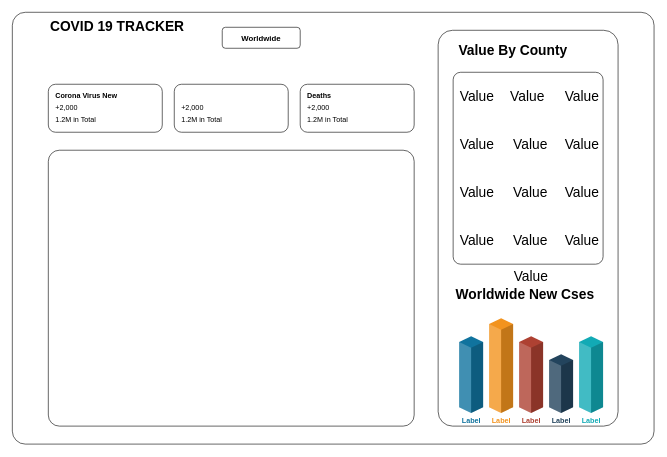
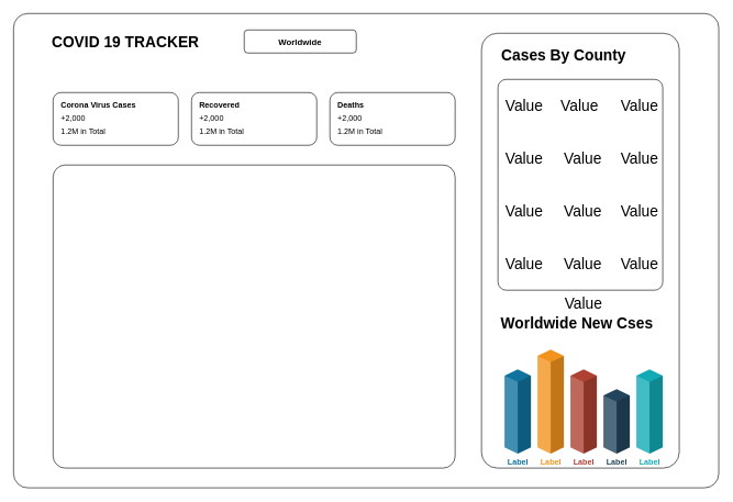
  <mxCell id="0" />
  <mxCell id="1" parent="0" />
  <mxCell id="2" value="" style="rounded=1;whiteSpace=wrap;html=1;arcSize=3;" vertex="1" parent="1"><mxGeometry x="20" y="20" width="1070" height="720" as="geometry" /></mxCell>
- <mxCell id="3" value="COVID 19 TRACKER" style="text;html=1;strokeColor=none;fillColor=none;align=center;verticalAlign=middle;whiteSpace=wrap;rounded=0;fontSize=23;fontStyle=1" vertex="1" parent="1"><mxGeometry x="45" y="33" width="300" height="20" as="geometry" /></mxCell>
- <mxCell id="4" value="Worldwide" style="rounded=1;whiteSpace=wrap;html=1;fontSize=13;labelBorderColor=none;fontStyle=1" vertex="1" parent="1"><mxGeometry x="370" y="45" width="130" height="35" as="geometry" /></mxCell>
+ <mxCell id="3" value="COVID 19 TRACKER" style="text;html=1;strokeColor=none;fillColor=none;align=center;verticalAlign=middle;whiteSpace=wrap;rounded=0;fontSize=23;fontStyle=1" vertex="1" parent="1"><mxGeometry x="40" y="53" width="300" height="20" as="geometry" /></mxCell>
+ <mxCell id="4" value="Worldwide" style="rounded=1;whiteSpace=wrap;html=1;fontSize=13;labelBorderColor=none;fontStyle=1" vertex="1" parent="1"><mxGeometry x="370" y="45" width="170" height="35" as="geometry" /></mxCell>
  <mxCell id="5" value="" style="rounded=1;whiteSpace=wrap;html=1;fontSize=23;" vertex="1" parent="1"><mxGeometry x="80" y="140" width="190" height="80" as="geometry" /></mxCell>
- <mxCell id="6" value="Corona Virus New" style="text;html=1;strokeColor=none;fillColor=none;align=left;verticalAlign=middle;whiteSpace=wrap;rounded=0;fontSize=12;fontStyle=1" vertex="1" parent="1"><mxGeometry x="90" y="150" width="120" height="20" as="geometry" /></mxCell>
+ <mxCell id="6" value="Corona Virus Cases" style="text;html=1;strokeColor=none;fillColor=none;align=left;verticalAlign=middle;whiteSpace=wrap;rounded=0;fontSize=12;fontStyle=1" vertex="1" parent="1"><mxGeometry x="90" y="150" width="120" height="20" as="geometry" /></mxCell>
  <mxCell id="7" value="+2,000" style="text;html=1;strokeColor=none;fillColor=none;align=left;verticalAlign=middle;whiteSpace=wrap;rounded=0;fontSize=12;" vertex="1" parent="1"><mxGeometry x="90" y="170" width="120" height="20" as="geometry" /></mxCell>
  <mxCell id="8" value="1.2M in Total" style="text;html=1;strokeColor=none;fillColor=none;align=left;verticalAlign=middle;whiteSpace=wrap;rounded=0;fontSize=12;" vertex="1" parent="1"><mxGeometry x="90" y="190" width="110" height="20" as="geometry" /></mxCell>
  <mxCell id="9" value="" style="rounded=1;whiteSpace=wrap;html=1;fontSize=23;" vertex="1" parent="1"><mxGeometry x="290" y="140" width="190" height="80" as="geometry" /></mxCell>
+ <mxCell id="10" value="Recovered" style="text;html=1;strokeColor=none;fillColor=none;align=left;verticalAlign=middle;whiteSpace=wrap;rounded=0;fontSize=12;fontStyle=1" vertex="1" parent="1"><mxGeometry x="300" y="150" width="120" height="20" as="geometry" /></mxCell>
  <mxCell id="11" value="+2,000" style="text;html=1;strokeColor=none;fillColor=none;align=left;verticalAlign=middle;whiteSpace=wrap;rounded=0;fontSize=12;" vertex="1" parent="1"><mxGeometry x="300" y="170" width="120" height="20" as="geometry" /></mxCell>
  <mxCell id="12" value="1.2M in Total" style="text;html=1;strokeColor=none;fillColor=none;align=left;verticalAlign=middle;whiteSpace=wrap;rounded=0;fontSize=12;" vertex="1" parent="1"><mxGeometry x="300" y="190" width="120" height="20" as="geometry" /></mxCell>
  <mxCell id="13" value="" style="rounded=1;whiteSpace=wrap;html=1;fontSize=23;" vertex="1" parent="1"><mxGeometry x="500" y="140" width="190" height="80" as="geometry" /></mxCell>
  <mxCell id="14" value="Deaths" style="text;html=1;strokeColor=none;fillColor=none;align=left;verticalAlign=middle;whiteSpace=wrap;rounded=0;fontSize=12;fontStyle=1" vertex="1" parent="1"><mxGeometry x="510" y="150" width="120" height="20" as="geometry" /></mxCell>
  <mxCell id="15" value="+2,000" style="text;html=1;strokeColor=none;fillColor=none;align=left;verticalAlign=middle;whiteSpace=wrap;rounded=0;fontSize=12;" vertex="1" parent="1"><mxGeometry x="510" y="170" width="120" height="20" as="geometry" /></mxCell>
  <mxCell id="16" value="1.2M in Total" style="text;html=1;strokeColor=none;fillColor=none;align=left;verticalAlign=middle;whiteSpace=wrap;rounded=0;fontSize=12;" vertex="1" parent="1"><mxGeometry x="510" y="190" width="120" height="20" as="geometry" /></mxCell>
  <mxCell id="17" value="" style="rounded=1;whiteSpace=wrap;html=1;fontSize=12;align=left;arcSize=4;" vertex="1" parent="1"><mxGeometry x="80" y="250" width="610" height="460" as="geometry" /></mxCell>
  <mxCell id="18" value="" style="shape=image;html=1;verticalAlign=top;verticalLabelPosition=bottom;labelBackgroundColor=#ffffff;imageAspect=0;aspect=fixed;image=https://cdn2.iconfinder.com/data/icons/round-varieties/60/Rounded_-_High_Ultra_Colour02_-_Maps-128.png;fontSize=12;" vertex="1" parent="1"><mxGeometry x="311" y="380" width="148" height="148" as="geometry" /></mxCell>
  <mxCell id="19" value="" style="rounded=1;whiteSpace=wrap;html=1;fontSize=12;align=left;arcSize=8;" vertex="1" parent="1"><mxGeometry x="730" y="50" width="300" height="660" as="geometry" /></mxCell>
- <mxCell id="20" value="Value By County" style="text;html=1;strokeColor=none;fillColor=none;align=center;verticalAlign=middle;whiteSpace=wrap;rounded=0;fontSize=23;fontStyle=1" vertex="1" parent="1"><mxGeometry x="740" y="73" width="230" height="20" as="geometry" /></mxCell>
+ <mxCell id="20" value="Cases By County" style="text;html=1;strokeColor=none;fillColor=none;align=center;verticalAlign=middle;whiteSpace=wrap;rounded=0;fontSize=23;fontStyle=1" vertex="1" parent="1"><mxGeometry x="740" y="73" width="230" height="20" as="geometry" /></mxCell>
  <mxCell id="21" value="Label" style="verticalLabelPosition=bottom;verticalAlign=top;html=1;shape=mxgraph.infographic.shadedCube;isoAngle=15;fillColor=#10739E;strokeColor=none;fontStyle=1;fontColor=#10739E;fontSize=12;shadow=0;" vertex="1" parent="1"><mxGeometry x="765" y="560" width="40" height="128" as="geometry" /></mxCell>
  <mxCell id="22" value="Label" style="verticalLabelPosition=bottom;verticalAlign=top;html=1;shape=mxgraph.infographic.shadedCube;isoAngle=15;fillColor=#F2931E;strokeColor=none;fontStyle=1;fontColor=#F2931E;fontSize=12;shadow=0;" vertex="1" parent="1"><mxGeometry x="815" y="530" width="40" height="158" as="geometry" /></mxCell>
  <mxCell id="23" value="Label" style="verticalLabelPosition=bottom;verticalAlign=top;html=1;shape=mxgraph.infographic.shadedCube;isoAngle=15;fillColor=#AE4132;strokeColor=none;fontStyle=1;fontColor=#AE4132;fontSize=12;shadow=0;" vertex="1" parent="1"><mxGeometry x="865" y="560" width="40" height="128" as="geometry" /></mxCell>
  <mxCell id="24" value="Label" style="verticalLabelPosition=bottom;verticalAlign=top;html=1;shape=mxgraph.infographic.shadedCube;isoAngle=15;fillColor=#23445D;strokeColor=none;fontStyle=1;fontColor=#23445D;fontSize=12;shadow=0;" vertex="1" parent="1"><mxGeometry x="915" y="590" width="40" height="98" as="geometry" /></mxCell>
  <mxCell id="25" value="Label" style="verticalLabelPosition=bottom;verticalAlign=top;html=1;shape=mxgraph.infographic.shadedCube;isoAngle=15;fillColor=#12AAB5;strokeColor=none;fontStyle=1;fontColor=#12AAB5;fontSize=12;shadow=0;" vertex="1" parent="1"><mxGeometry x="965" y="560" width="40" height="128" as="geometry" /></mxCell>
  <mxCell id="26" value="" style="rounded=1;whiteSpace=wrap;html=1;fontSize=23;align=left;arcSize=5;" vertex="1" parent="1"><mxGeometry x="755" y="120" width="250" height="320" as="geometry" /></mxCell>
  <mxCell id="27" value="Worldwide New Cses" style="text;html=1;strokeColor=none;fillColor=none;align=center;verticalAlign=middle;whiteSpace=wrap;rounded=0;fontSize=23;fontStyle=1" vertex="1" parent="1"><mxGeometry x="750" y="480" width="250" height="20" as="geometry" /></mxCell>
  <mxCell id="28" value="Value" style="text;html=1;strokeColor=none;fillColor=none;align=center;verticalAlign=middle;whiteSpace=wrap;rounded=0;fontSize=23;" vertex="1" parent="1"><mxGeometry x="775" y="150" width="40" height="20" as="geometry" /></mxCell>
  <mxCell id="29" value="Value" style="text;html=1;strokeColor=none;fillColor=none;align=center;verticalAlign=middle;whiteSpace=wrap;rounded=0;fontSize=23;" vertex="1" parent="1"><mxGeometry x="859" y="150" width="40" height="20" as="geometry" /></mxCell>
  <mxCell id="30" value="Value" style="text;html=1;strokeColor=none;fillColor=none;align=center;verticalAlign=middle;whiteSpace=wrap;rounded=0;fontSize=23;" vertex="1" parent="1"><mxGeometry x="950" y="150" width="40" height="20" as="geometry" /></mxCell>
  <mxCell id="31" value="Value" style="text;html=1;strokeColor=none;fillColor=none;align=center;verticalAlign=middle;whiteSpace=wrap;rounded=0;fontSize=23;" vertex="1" parent="1"><mxGeometry x="775" y="230" width="40" height="20" as="geometry" /></mxCell>
  <mxCell id="32" value="Value" style="text;html=1;strokeColor=none;fillColor=none;align=center;verticalAlign=middle;whiteSpace=wrap;rounded=0;fontSize=23;" vertex="1" parent="1"><mxGeometry x="864" y="230" width="40" height="20" as="geometry" /></mxCell>
  <mxCell id="33" value="Value" style="text;html=1;strokeColor=none;fillColor=none;align=center;verticalAlign=middle;whiteSpace=wrap;rounded=0;fontSize=23;" vertex="1" parent="1"><mxGeometry x="950" y="230" width="40" height="20" as="geometry" /></mxCell>
  <mxCell id="34" value="Value" style="text;html=1;strokeColor=none;fillColor=none;align=center;verticalAlign=middle;whiteSpace=wrap;rounded=0;fontSize=23;" vertex="1" parent="1"><mxGeometry x="775" y="310" width="40" height="20" as="geometry" /></mxCell>
  <mxCell id="35" value="Value" style="text;html=1;strokeColor=none;fillColor=none;align=center;verticalAlign=middle;whiteSpace=wrap;rounded=0;fontSize=23;" vertex="1" parent="1"><mxGeometry x="864" y="310" width="40" height="20" as="geometry" /></mxCell>
  <mxCell id="36" value="Value" style="text;html=1;strokeColor=none;fillColor=none;align=center;verticalAlign=middle;whiteSpace=wrap;rounded=0;fontSize=23;" vertex="1" parent="1"><mxGeometry x="950" y="310" width="40" height="20" as="geometry" /></mxCell>
  <mxCell id="37" value="Value" style="text;html=1;strokeColor=none;fillColor=none;align=center;verticalAlign=middle;whiteSpace=wrap;rounded=0;fontSize=23;" vertex="1" parent="1"><mxGeometry x="775" y="390" width="40" height="20" as="geometry" /></mxCell>
  <mxCell id="38" value="Value" style="text;html=1;strokeColor=none;fillColor=none;align=center;verticalAlign=middle;whiteSpace=wrap;rounded=0;fontSize=23;" vertex="1" parent="1"><mxGeometry x="864" y="390" width="40" height="20" as="geometry" /></mxCell>
  <mxCell id="39" value="Value" style="text;html=1;strokeColor=none;fillColor=none;align=center;verticalAlign=middle;whiteSpace=wrap;rounded=0;fontSize=23;" vertex="1" parent="1"><mxGeometry x="865" y="450" width="40" height="20" as="geometry" /></mxCell>
  <mxCell id="40" value="Value" style="text;html=1;strokeColor=none;fillColor=none;align=center;verticalAlign=middle;whiteSpace=wrap;rounded=0;fontSize=23;" vertex="1" parent="1"><mxGeometry x="950" y="390" width="40" height="20" as="geometry" /></mxCell>
